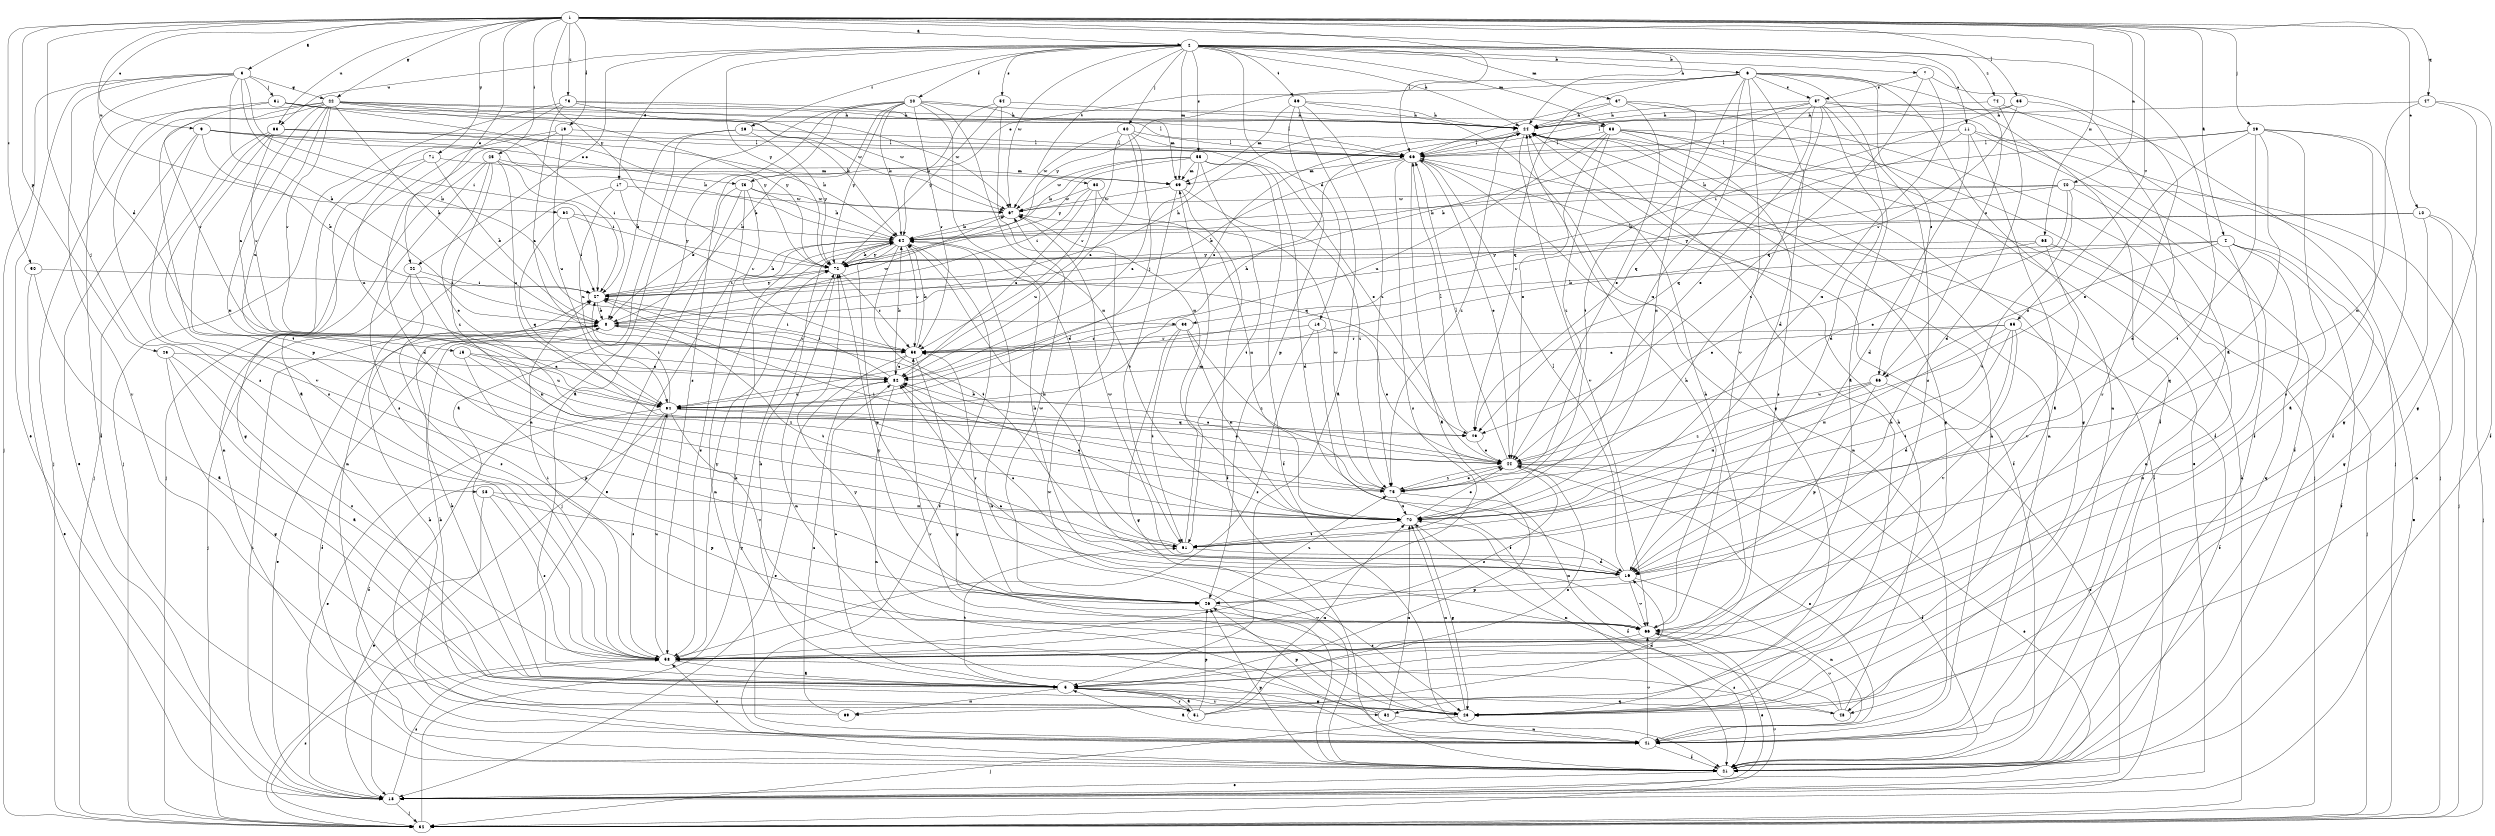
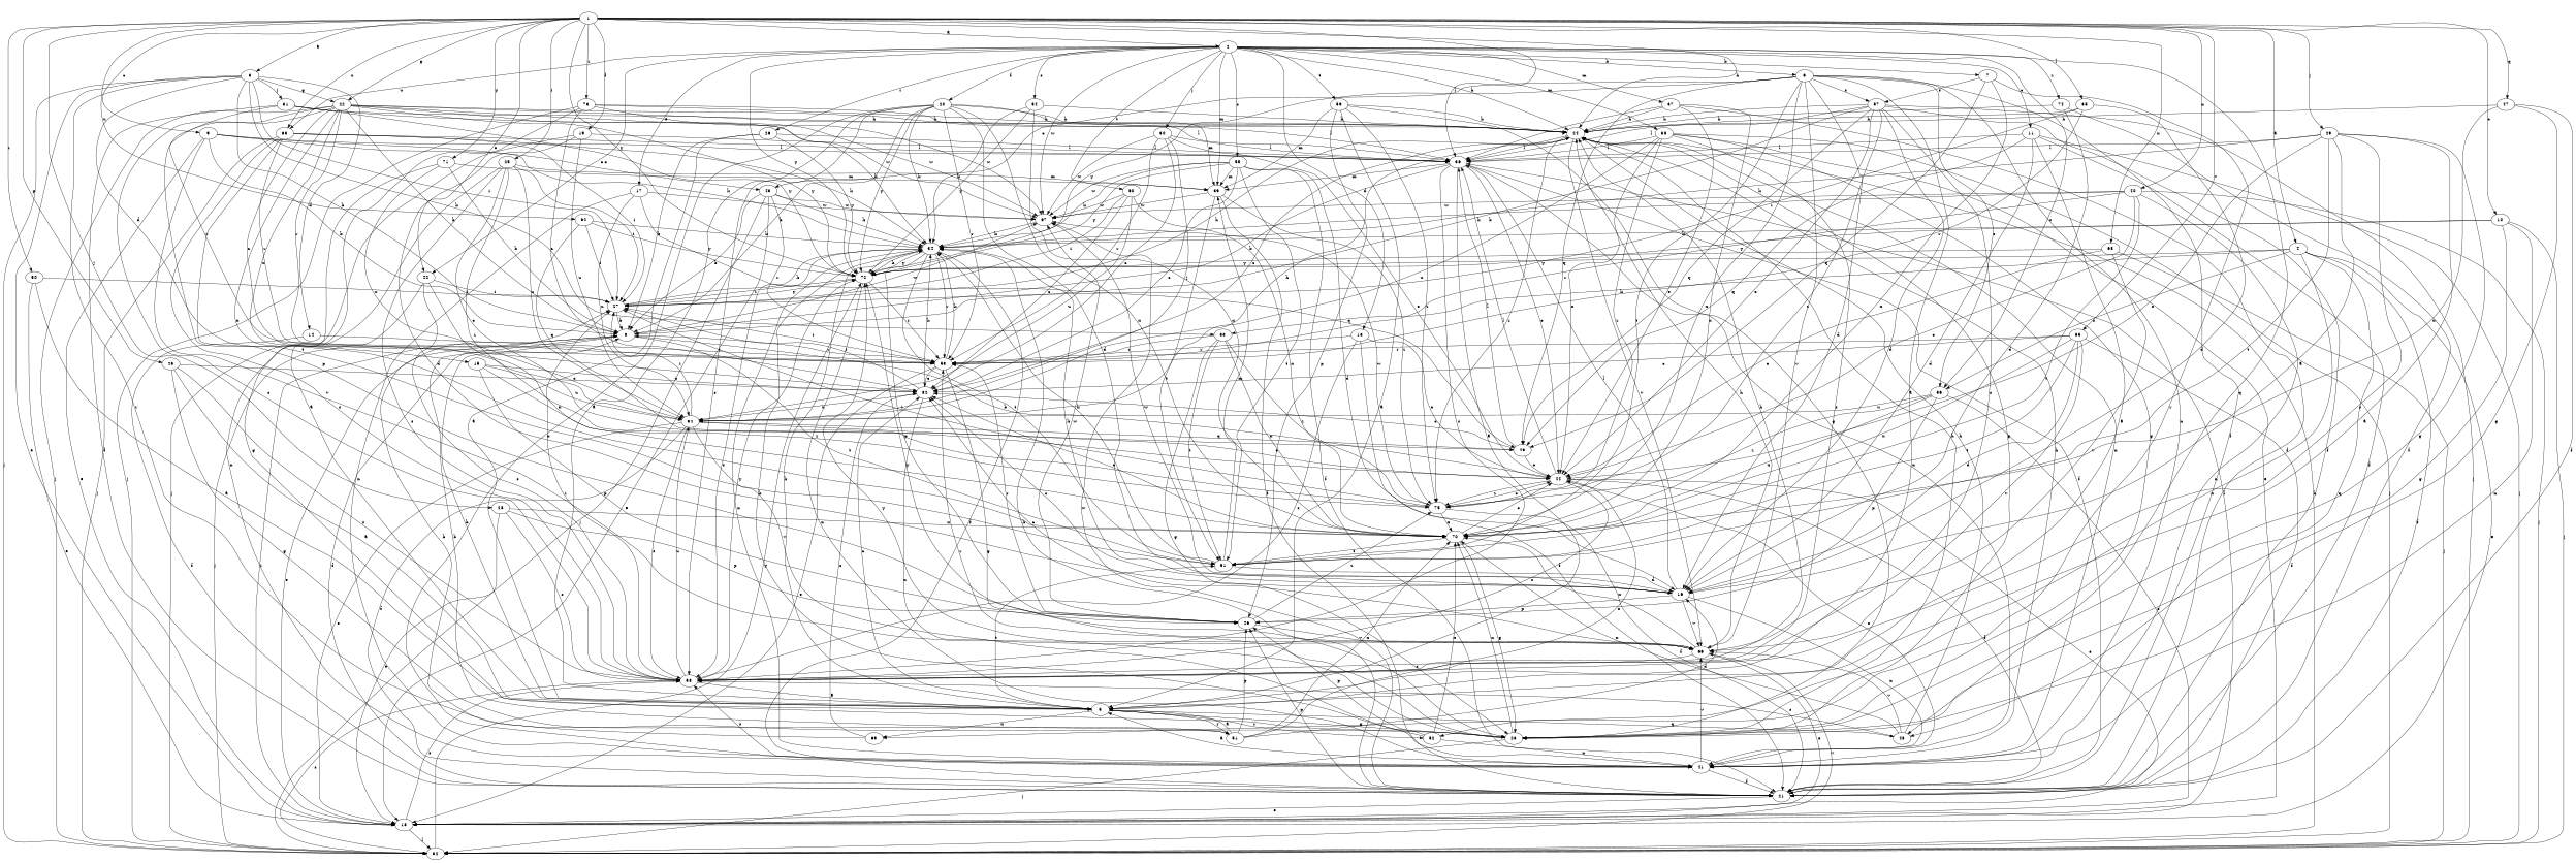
  strict digraph {
    1
    2
    3
    4
    29
    36
    45
    50
    73
    9
    22
    71
    10
    24
    65
    19
    35
    28
    47
    25
    42
    62
    63
    72
    40
    68
    6
    11
    20
    26
    59
    7
    30
    55
    60
    13
    74
    17
    38
    56
    37
    39
    48
    54
    67
    51
    8
    27
    15
+   14
    18
    31
    33
    32
    69
    21
    5
    16
    61
    34
    23
    58
    44
    41
    n65 [label=82]
    43
    66
    70
    53
    46
    64
    75
    49
    57
    52
    1 -> 2 [label=a]
    1 -> 3 [label=a]
    1 -> 4 [label=a]
    1 -> 29 [label=j]
    1 -> 36 [label=l]
    1 -> 45 [label=p]
    1 -> 50 [label=r]
    1 -> 73 [label=z]
    1 -> 9 [label=c]
    1 -> 22 [label=g]
    1 -> 71 [label=y]
    1 -> 10 [label=c]
    1 -> 24 [label=h]
    1 -> 65 [label=v]
    1 -> 19 [label=f]
    1 -> 35 [label=l]
    1 -> 28 [label=j]
    1 -> 47 [label=q]
    1 -> 25 [label=i]
    1 -> 42 [label=o]
    1 -> 62 [label=u]
    1 -> 63 [label=u]
    1 -> 72 [label=y]
    1 -> 40 [label=n]
    1 -> 68 [label=x]
    2 -> 24 [label=h]
    2 -> 42 [label=o]
    2 -> 63 [label=u]
    2 -> 72 [label=y]
    2 -> 6 [label=b]
    2 -> 11 [label=c]
    2 -> 20 [label=f]
    2 -> 26 [label=i]
    2 -> 59 [label=t]
    2 -> 7 [label=b]
    2 -> 30 [label=j]
    2 -> 55 [label=s]
    2 -> 60 [label=t]
    2 -> 13 [label=d]
    2 -> 74 [label=z]
    2 -> 17 [label=e]
    2 -> 38 [label=m]
    2 -> 56 [label=s]
    2 -> 37 [label=m]
    2 -> 39 [label=m]
    2 -> 48 [label=q]
    2 -> 54 [label=s]
    2 -> 67 [label=w]
    3 -> 22 [label=g]
    3 -> 51 [label=r]
    3 -> 8 [label=b]
    3 -> 27 [label=i]
    3 -> 15 [label=d]
+   3 -> 14 [label=d]
    3 -> 18 [label=e]
    3 -> 31 [label=j]
    3 -> 33 [label=k]
    3 -> 32 [label=j]
    4 -> 72 [label=y]
    4 -> 56 [label=s]
    4 -> 48 [label=q]
    4 -> 18 [label=e]
    4 -> 33 [label=k]
    4 -> 69 [label=x]
    4 -> 21 [label=f]
    29 -> 36 [label=l]
    29 -> 5 [label=a]
    29 -> 16 [label=a]
    29 -> 61 [label=t]
    29 -> 34 [label=k]
    29 -> 23 [label=g]
    29 -> 58 [label=s]
    29 -> 44 [label=o]
    36 -> 39 [label=m]
    36 -> 8 [label=b]
    36 -> 21 [label=f]
    36 -> 5 [label=a]
    36 -> 58 [label=s]
    36 -> 44 [label=o]
    36 -> 41 [label=n]
    45 -> 5 [label=a]
    45 -> 23 [label=g]
    45 -> 58 [label=s]
    45 -> n65 [label=c]
    50 -> 27 [label=i]
    50 -> 18 [label=e]
    50 -> 5 [label=a]
    73 -> 36 [label=l]
    73 -> 24 [label=h]
    73 -> 67 [label=w]
    73 -> 32 [label=j]
    73 -> 5 [label=a]
    73 -> n65 [label=c]
    9 -> 36 [label=l]
    9 -> 8 [label=b]
    9 -> 18 [label=e]
    9 -> 34 [label=k]
    9 -> 43 [label=o]
    9 -> 66 [label=v]
    22 -> 36 [label=l]
    22 -> 24 [label=h]
    22 -> 72 [label=y]
    22 -> 67 [label=w]
    22 -> 8 [label=b]
    22 -> 32 [label=j]
    22 -> 34 [label=k]
    22 -> 58 [label=s]
    22 -> n65 [label=c]
    22 -> 70 [label=x]
    22 -> 53 [label=r]
    22 -> 46 [label=p]
    22 -> 64 [label=u]
    71 -> 39 [label=m]
    71 -> 8 [label=b]
    71 -> 23 [label=g]
    71 -> 64 [label=u]
    10 -> 72 [label=y]
    10 -> 32 [label=j]
    10 -> 34 [label=k]
    10 -> 23 [label=g]
    10 -> 41 [label=n]
    24 -> 36 [label=l]
    24 -> 23 [label=g]
    24 -> 41 [label=n]
    24 -> n65 [label=c]
    24 -> 66 [label=v]
    24 -> 75 [label=z]
    65 -> 21 [label=f]
    65 -> 16 [label=d]
    65 -> 61 [label=t]
    65 -> n65 [label=c]
    65 -> 66 [label=v]
    65 -> 70 [label=x]
    65 -> 53 [label=r]
    19 -> 36 [label=l]
    19 -> 32 [label=j]
    19 -> 16 [label=d]
    19 -> 64 [label=u]
    35 -> 24 [label=h]
    35 -> 27 [label=i]
    35 -> 16 [label=d]
    35 -> 53 [label=r]
    28 -> 18 [label=e]
    28 -> 58 [label=s]
    28 -> 70 [label=x]
    28 -> 46 [label=p]
    47 -> 24 [label=h]
    47 -> 21 [label=f]
    47 -> 23 [label=g]
    47 -> 70 [label=x]
    25 -> 39 [label=m]
    25 -> 27 [label=i]
    25 -> 58 [label=s]
    25 -> 44 [label=o]
    25 -> 41 [label=n]
    25 -> 64 [label=u]
    25 -> 75 [label=z]
    42 -> 27 [label=i]
    42 -> 32 [label=j]
    42 -> 58 [label=s]
    42 -> 70 [label=x]
    62 -> 72 [label=y]
    62 -> 27 [label=i]
    62 -> 34 [label=k]
    62 -> 49 [label=q]
    63 -> 36 [label=l]
    63 -> 27 [label=i]
    63 -> 32 [label=j]
    63 -> 61 [label=t]
    63 -> 34 [label=k]
    63 -> 58 [label=s]
    63 -> 53 [label=r]
    72 -> 27 [label=i]
    72 -> 34 [label=k]
    72 -> 41 [label=n]
    72 -> 53 [label=r]
    40 -> 67 [label=w]
    40 -> 32 [label=j]
    40 -> 61 [label=t]
    40 -> 34 [label=k]
    40 -> 44 [label=o]
    40 -> 41 [label=n]
    40 -> 53 [label=r]
    68 -> 72 [label=y]
    68 -> 32 [label=j]
    68 -> 44 [label=o]
    68 -> 66 [label=v]
    6 -> 72 [label=y]
    6 -> 56 [label=s]
    6 -> 21 [label=f]
    6 -> 5 [label=a]
    6 -> 16 [label=d]
    6 -> 61 [label=t]
    6 -> 41 [label=n]
    6 -> 43 [label=o]
    6 -> 66 [label=v]
    6 -> 70 [label=x]
    6 -> 49 [label=q]
    6 -> 57 [label=s]
    11 -> 36 [label=l]
    11 -> 32 [label=j]
    11 -> 21 [label=f]
    11 -> 5 [label=a]
    11 -> 16 [label=d]
    11 -> 49 [label=q]
-   20 -> 38 [label=h]
+   20 -> 24 [label=h]
    20 -> 72 [label=y]
    20 -> 39 [label=m]
    20 -> 8 [label=b]
    20 -> 5 [label=a]
    20 -> 16 [label=d]
    20 -> 34 [label=k]
    20 -> 58 [label=s]
    20 -> 41 [label=n]
    20 -> 70 [label=x]
    20 -> 53 [label=r]
    26 -> 36 [label=l]
    26 -> 72 [label=y]
    26 -> 8 [label=b]
    26 -> 5 [label=a]
    59 -> 24 [label=h]
    59 -> 39 [label=m]
    59 -> 5 [label=a]
    59 -> 23 [label=g]
    59 -> 46 [label=p]
    59 -> 75 [label=z]
    7 -> 70 [label=x]
    7 -> 49 [label=q]
    7 -> 57 [label=s]
    7 -> 52 [label=r]
    30 -> 36 [label=l]
    30 -> 67 [label=w]
    30 -> 44 [label=o]
    30 -> n65 [label=c]
    30 -> 53 [label=r]
    30 -> 64 [label=j]
    55 -> 72 [label=y]
    55 -> 39 [label=m]
    55 -> 67 [label=w]
    55 -> 21 [label=f]
    55 -> 16 [label=d]
    55 -> 61 [label=t]
    55 -> 34 [label=k]
    55 -> n65 [label=c]
    60 -> 67 [label=w]
    60 -> 27 [label=i]
    60 -> n65 [label=c]
    60 -> 70 [label=x]
    60 -> 64 [label=u]
    13 -> 21 [label=f]
    13 -> 58 [label=s]
    13 -> 44 [label=o]
    13 -> 53 [label=r]
    74 -> 24 [label=h]
    74 -> 21 [label=f]
    74 -> 16 [label=d]
    17 -> 67 [label=w]
    17 -> 41 [label=n]
    17 -> 64 [label=u]
    17 -> 49 [label=q]
    38 -> 36 [label=l]
    38 -> 18 [label=e]
    38 -> 32 [label=j]
    38 -> 23 [label=g]
    38 -> 58 [label=s]
    38 -> 44 [label=o]
    38 -> 64 [label=u]
    38 -> 75 [label=z]
    56 -> 18 [label=e]
    56 -> 70 [label=x]
    56 -> 46 [label=p]
    56 -> 64 [label=u]
    56 -> 75 [label=z]
    37 -> 36 [label=l]
    37 -> 24 [label=h]
    37 -> 21 [label=f]
    37 -> 44 [label=o]
    37 -> 70 [label=x]
    39 -> 67 [label=w]
    39 -> 21 [label=f]
    39 -> 61 [label=t]
    39 -> 75 [label=z]
    48 -> 24 [label=h]
    48 -> 58 [label=s]
    48 -> 66 [label=v]
    48 -> 70 [label=x]
    54 -> 24 [label=h]
    54 -> 72 [label=y]
    54 -> 34 [label=k]
    54 -> 70 [label=x]
    67 -> 34 [label=k]
    51 -> 8 [label=b]
    51 -> 5 [label=a]
    51 -> 16 [label=d]
    51 -> 44 [label=o]
    51 -> 70 [label=x]
    51 -> 46 [label=p]
    8 -> 67 [label=w]
    8 -> 18 [label=e]
    8 -> 21 [label=f]
    8 -> 61 [label=t]
    8 -> 53 [label=r]
    27 -> 24 [label=h]
    27 -> 72 [label=y]
    27 -> 8 [label=b]
    27 -> 34 [label=k]
    15 -> n65 [label=c]
    15 -> 46 [label=p]
    15 -> 64 [label=u]
    15 -> 75 [label=z]
+   14 -> 21 [label=f]
+   14 -> 53 [label=r]
    18 -> 36 [label=l]
    18 -> 27 [label=i]
    18 -> 32 [label=j]
    18 -> 58 [label=s]
    31 -> 24 [label=h]
    31 -> 72 [label=y]
    31 -> 67 [label=w]
    31 -> 21 [label=f]
    31 -> 53 [label=r]
    33 -> 61 [label=t]
    33 -> 23 [label=g]
    33 -> 70 [label=x]
    33 -> 53 [label=r]
    33 -> 75 [label=z]
    32 -> 24 [label=h]
    32 -> 72 [label=y]
    32 -> 58 [label=s]
    32 -> 66 [label=v]
    69 -> 8 [label=b]
    69 -> n65 [label=c]
    21 -> 67 [label=w]
    21 -> 18 [label=e]
    21 -> 34 [label=k]
    21 -> 46 [label=p]
    5 -> 48 [label=q]
    5 -> 51 [label=r]
    5 -> 8 [label=b]
    5 -> 69 [label=x]
    5 -> 61 [label=t]
    5 -> 34 [label=k]
    5 -> 23 [label=g]
    5 -> n65 [label=c]
    5 -> 52 [label=r]
    16 -> 36 [label=l]
    16 -> 67 [label=w]
    16 -> 34 [label=k]
    16 -> 41 [label=n]
    16 -> n65 [label=c]
    16 -> 66 [label=v]
    16 -> 46 [label=p]
    61 -> 39 [label=m]
    61 -> 16 [label=d]
    61 -> 34 [label=k]
    34 -> 72 [label=y]
    34 -> 21 [label=f]
    34 -> 61 [label=t]
    34 -> 58 [label=s]
    34 -> 41 [label=n]
    34 -> 53 [label=r]
    34 -> 46 [label=p]
    23 -> 24 [label=h]
    23 -> 72 [label=y]
    23 -> 32 [label=j]
    23 -> 70 [label=x]
    23 -> 53 [label=r]
    58 -> 24 [label=h]
    58 -> 72 [label=y]
    58 -> 27 [label=i]
    58 -> 5 [label=a]
    58 -> 64 [label=u]
    44 -> 36 [label=l]
    44 -> 8 [label=b]
    44 -> 18 [label=e]
    44 -> 21 [label=f]
    44 -> 58 [label=s]
    44 -> 75 [label=z]
    41 -> 24 [label=h]
    41 -> 21 [label=f]
    41 -> 5 [label=a]
    41 -> 58 [label=s]
    41 -> 44 [label=o]
    41 -> 66 [label=v]
    n65 -> 27 [label=i]
    n65 -> 34 [label=k]
    n65 -> 41 [label=n]
    n65 -> 64 [label=u]
    43 -> 67 [label=w]
    43 -> 8 [label=b]
    43 -> 18 [label=e]
    43 -> 32 [label=j]
    43 -> 34 [label=k]
    43 -> 53 [label=r]
    66 -> 24 [label=h]
    66 -> 72 [label=y]
    66 -> 18 [label=e]
    66 -> 58 [label=s]
    66 -> n65 [label=c]
    66 -> 70 [label=x]
    70 -> 61 [label=t]
    70 -> 23 [label=g]
    70 -> 44 [label=o]
    70 -> n65 [label=c]
    53 -> 27 [label=i]
    53 -> 18 [label=e]
    53 -> 34 [label=k]
    53 -> 23 [label=g]
    53 -> n65 [label=c]
    46 -> 67 [label=w]
    46 -> 66 [label=v]
    46 -> 53 [label=r]
    46 -> 75 [label=z]
    64 -> 24 [label=h]
    64 -> 27 [label=i]
    64 -> 18 [label=e]
    64 -> 21 [label=f]
    64 -> 58 [label=s]
    64 -> 44 [label=o]
    64 -> 66 [label=v]
    64 -> 49 [label=q]
    75 -> 67 [label=w]
    75 -> 27 [label=i]
    75 -> 21 [label=f]
    75 -> 44 [label=o]
    75 -> 70 [label=x]
    49 -> 36 [label=l]
    49 -> 44 [label=o]
-   44 -> n65 [label=c]
+   49 -> n65 [label=c]
    57 -> 36 [label=l]
    57 -> 24 [label=h]
    57 -> 8 [label=b]
    57 -> 32 [label=j]
    57 -> 21 [label=f]
    57 -> 16 [label=d]
    57 -> 58 [label=s]
    57 -> 44 [label=o]
    57 -> 75 [label=z]
    57 -> 49 [label=q]
    52 -> 34 [label=k]
    52 -> 41 [label=n]
    52 -> 70 [label=x]
    52 -> 46 [label=p]
  }
